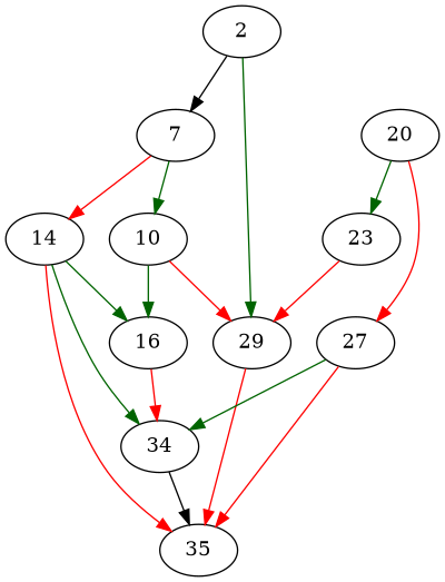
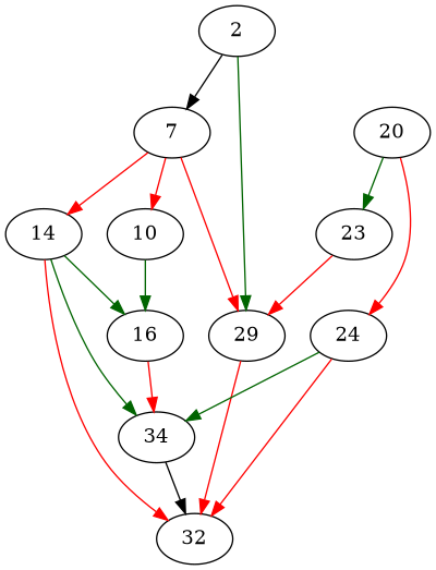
  strict digraph {
    edge [color=red cond=false]
    2 [entry=true]
    7
    29
    10
    14
    16
-   35
+   35 [label=32]
    34
    20
    23
-   27
+   27 [label=24]
    2 -> 7 [color=black]
    2 -> 29 [color=darkgreen cond=true]
-   7 -> 10 [color=darkgreen cond=true]
+   7 -> 10 [cond=true]
    7 -> 14
    29 -> 35 [cond=""]
-   10 -> 29
+   7 -> 29
    10 -> 16 [color=darkgreen cond=true]
    14 -> 16 [color=darkgreen cond=true]
    14 -> 35
    14 -> 34 [color=darkgreen cond=true]
    16 -> 34
    34 -> 35 [color="" cond=""]
    20 -> 23 [color=darkgreen cond=true]
    20 -> 27
    23 -> 29
    27 -> 35
    27 -> 34 [color=darkgreen cond=true]
  }
